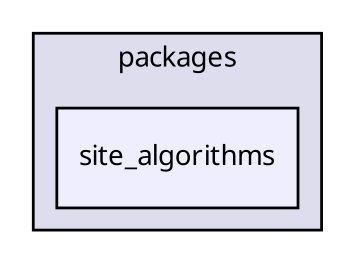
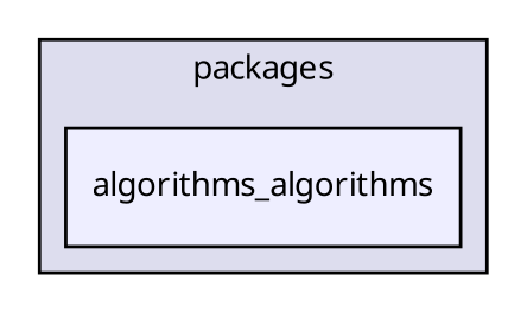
  digraph {
    compound=true
-   n1 [fillcolor="#eeeeff" fontname="FreeSans.ttf" fontsize=10 label=site_algorithms pencolor=black shape=box style=filled]
+   n1 [fillcolor="#eeeeff" fontname="FreeSans.ttf" fontsize=10 label=algorithms_algorithms pencolor=black shape=box style=filled]
    subgraph cluster_1 {
      bgcolor="#ddddee"
      fontname="FreeSans.ttf"
      fontsize=10
      label=packages
      pencolor=black
      n1
    }
  }
